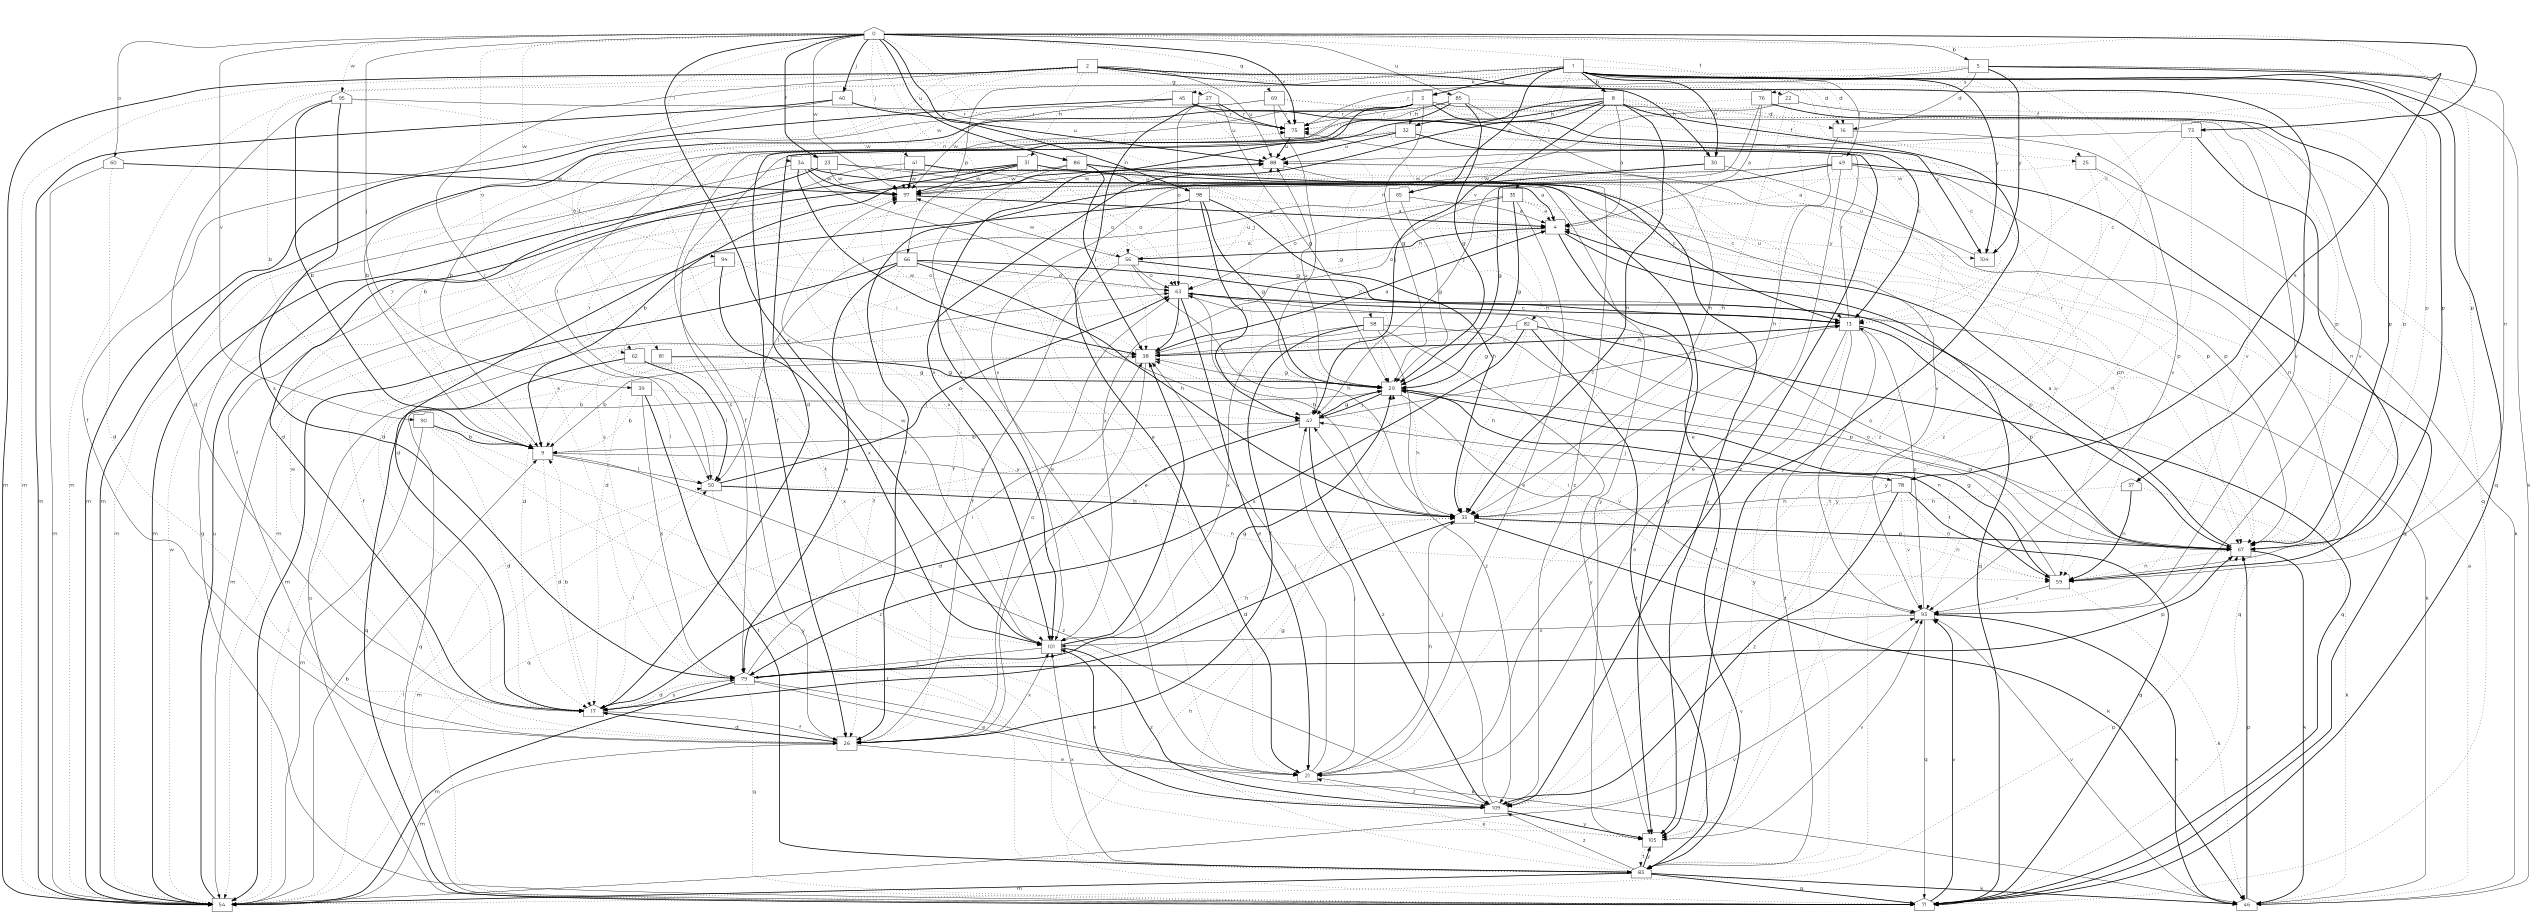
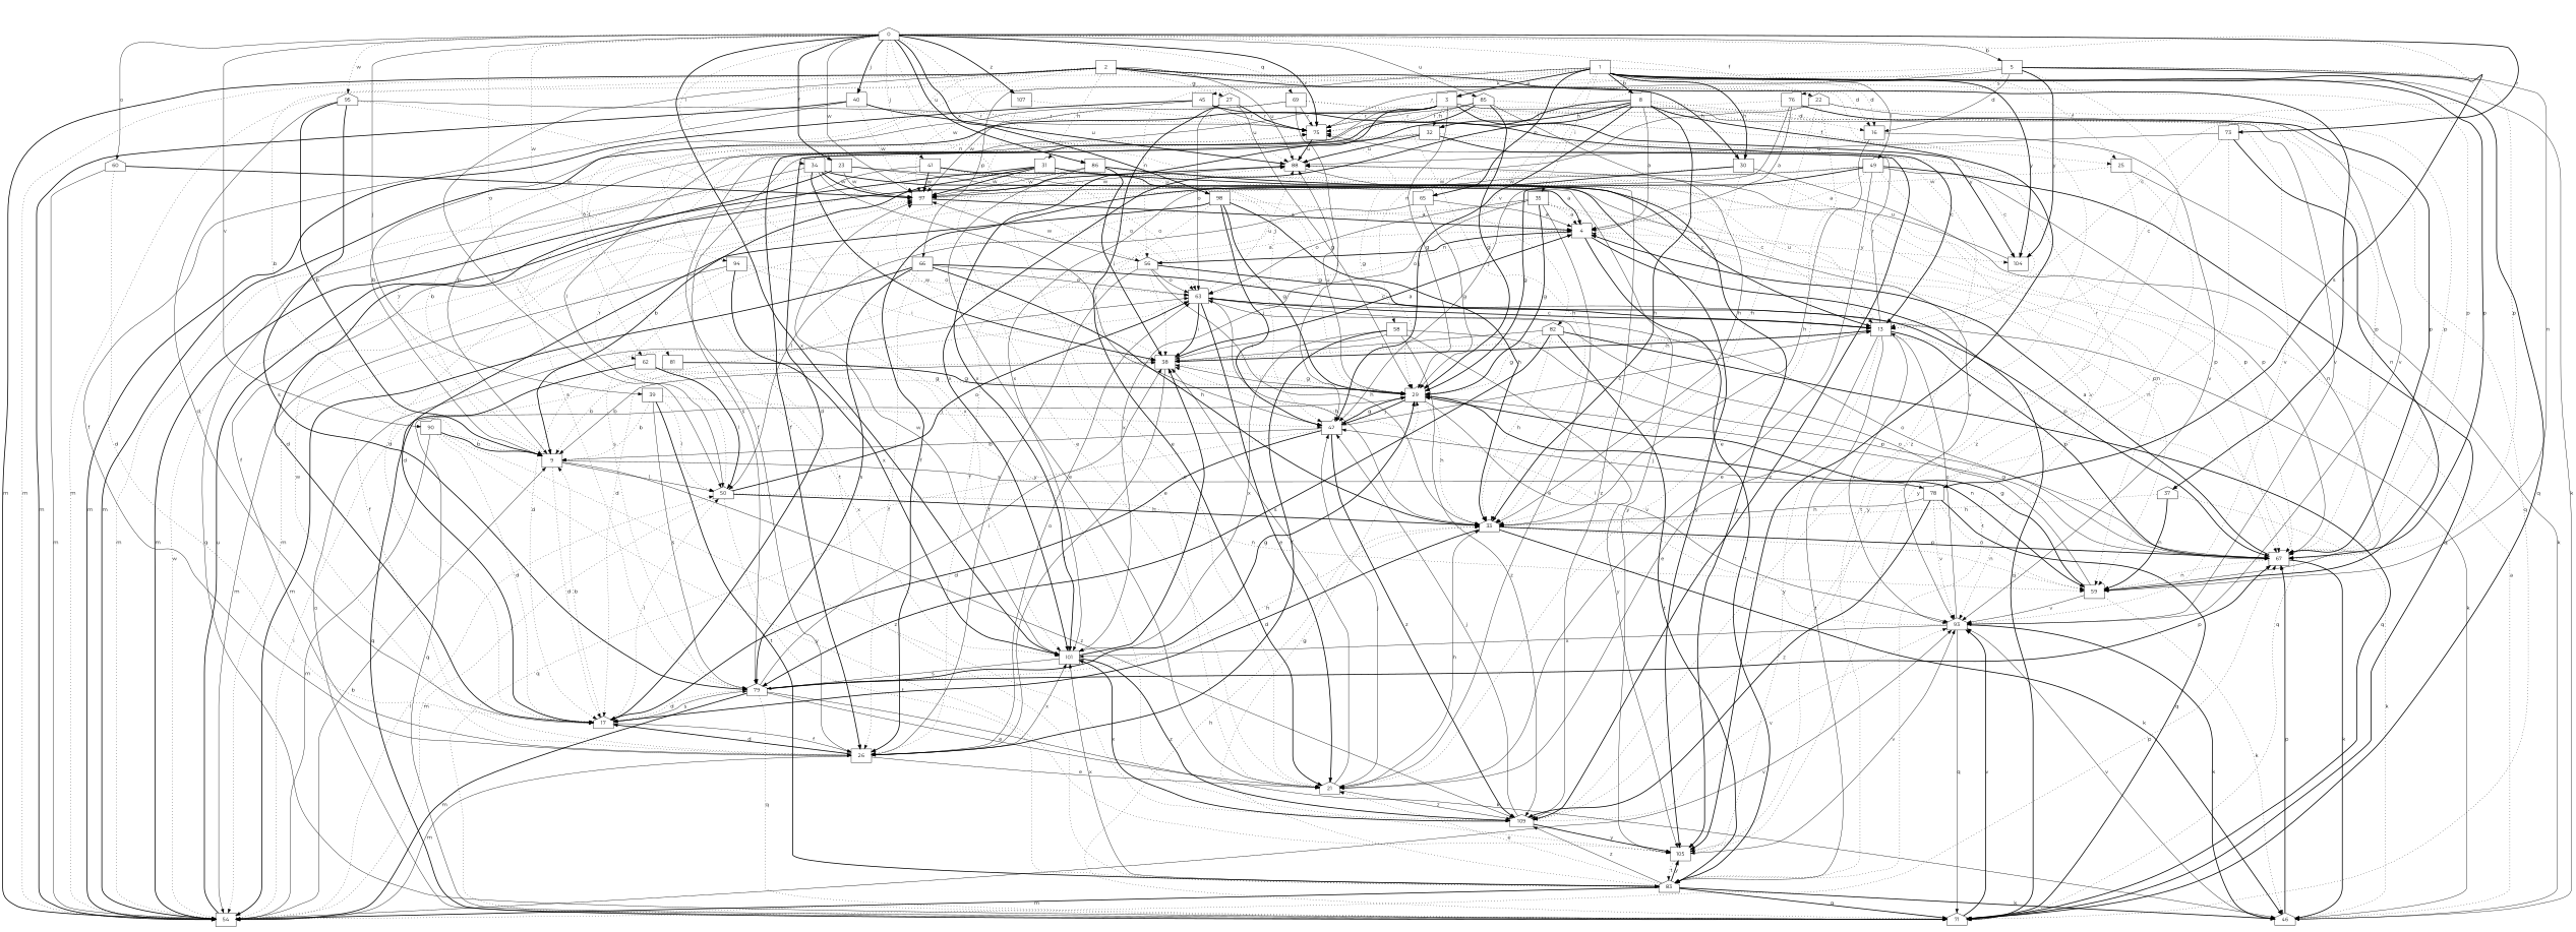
  strict digraph {
    fontname=Montserrat
    node [fontname=Montserrat shape=box]
    edge [fontname=Montserrat style=dotted]
    0 [shape=house]
    5
    13
    22 [shape=house]
    23
    34 [shape=folder]
    39
    40 [shape=folder]
    41
    42 [shape=folder]
    56 [shape=house]
    60 [shape=house]
    62 [shape=folder]
    69
    73 [shape=folder]
    75 [shape=folder]
    85 [shape=house]
    86
    90 [shape=folder]
    94
    95 [shape=house]
    97 [shape=folder]
    98
    101
+   107
    16
    54
    67 [shape=folder]
    104
    109 [shape=house]
    58
    59 [shape=folder]
    76 [shape=folder]
    78 [shape=folder]
    71 [shape=house]
    83 [shape=house]
    88 [shape=house]
    93 [shape=house]
    105 [shape=folder]
    21 [shape=house]
    38
    33 [shape=house]
    17 [shape=house]
    4 [shape=folder]
    9
    50 [shape=house]
    79 [shape=house]
    26
    63 [shape=folder]
    29 [shape=folder]
    1
    3 [shape=folder]
    8 [shape=folder]
    25
    30
    35
    45
    46 [shape=house]
    49 [shape=folder]
    65 [shape=folder]
    66
    n62 [label=82 shape=house]
    32
    2
    27 [shape=house]
    31 [shape=folder]
    37 [shape=house]
    81
    0 -> 5 [label=b style=solid]
    0 -> 13 [label=c]
    0 -> 22 [label=f]
    0 -> 23 [label=f style=bold]
    0 -> 34 [label=i]
    0 -> 39 [label=j style=solid]
    0 -> 40 [label=j style=bold]
    0 -> 41 [label=j]
    0 -> 42 [label=j]
    0 -> 56 [label=n]
    0 -> 60 [label=o style=solid]
    0 -> 62 [label=o]
    0 -> 69 [label=q]
    0 -> 73 [label=r style=bold]
    0 -> 75 [label=r style=bold]
    0 -> 85 [label=u style=solid]
    0 -> 86 [label=u style=bold]
    0 -> 90 [label=v style=solid]
    0 -> 94 [label=w]
    0 -> 95 [label=w]
    0 -> 97 [label=w style=solid]
    0 -> 98 [label=x style=bold]
    0 -> 101 [label=x style=bold]
+   0 -> 107 [label=z style=bold]
    5 -> 75 [label=r style=solid]
    5 -> 16 [label=d style=solid]
    5 -> 54 [label=m]
    5 -> 67 [label=p]
    5 -> 104 [label=y style=bold]
    5 -> 109 [label=z]
    5 -> 58 [label=n]
    5 -> 59 [label=n style=solid]
    5 -> 76 [label=s]
    5 -> 78 [label=s style=bold]
    13 -> 75 [label=r style=solid]
    13 -> 67 [label=p style=bold]
    13 -> 71 [label=q]
    13 -> 83 [label=t style=solid]
    13 -> 88 [label=u]
    13 -> 93 [label=v style=solid]
    13 -> 105 [label=y]
    13 -> 21 [label=e style=solid]
    13 -> 38 [label=i style=bold]
    22 -> 75 [label=r]
    22 -> 101 [label=x style=solid]
    22 -> 67 [label=p]
    22 -> 93 [label=v style=solid]
    22 -> 21 [label=e]
    22 -> 33 [label=h]
    23 -> 97 [label=w style=solid]
    23 -> 54 [label=m]
    23 -> 93 [label=v style=solid]
    23 -> 105 [label=y style=solid]
    23 -> 17 [label=d style=bold]
    34 -> 42 [label=j style=solid]
    34 -> 97 [label=w style=bold]
    34 -> 71 [label=q style=solid]
    34 -> 38 [label=i style=bold]
    34 -> 4 [label=a style=bold]
    39 -> 42 [label=j]
    39 -> 83 [label=t style=bold]
    39 -> 9 [label=b]
    39 -> 50 [label=l]
    39 -> 79 [label=s style=solid]
    40 -> 75 [label=r]
    40 -> 97 [label=w]
    40 -> 54 [label=m style=bold]
    40 -> 88 [label=u style=bold]
    40 -> 26 [label=f style=solid]
    41 -> 13 [label=c]
    41 -> 97 [label=w style=bold]
    41 -> 105 [label=y style=bold]
    41 -> 17 [label=d]
    41 -> 26 [label=f style=solid]
    41 -> 63 [label=o]
    42 -> 13 [label=c style=solid]
    42 -> 109 [label=z style=bold]
    42 -> 71 [label=q]
    42 -> 17 [label=d style=bold]
    42 -> 9 [label=b style=solid]
    42 -> 29 [label=g style=bold]
    56 -> 97 [label=w style=solid]
    56 -> 67 [label=p style=bold]
    56 -> 38 [label=i]
    56 -> 33 [label=h style=solid]
    56 -> 17 [label=d]
    56 -> 4 [label=a]
    56 -> 26 [label=f style=solid]
    56 -> 63 [label=o style=solid]
    60 -> 97 [label=w style=bold]
    60 -> 54 [label=m style=solid]
    60 -> 17 [label=d]
    62 -> 101 [label=x]
    62 -> 71 [label=q style=bold]
    62 -> 50 [label=l style=bold]
    62 -> 29 [label=g]
    69 -> 42 [label=j style=solid]
    69 -> 75 [label=r style=solid]
    69 -> 93 [label=v]
    69 -> 33 [label=h]
    69 -> 9 [label=b style=solid]
    69 -> 79 [label=s]
    73 -> 13 [label=c]
    73 -> 59 [label=n style=bold]
    73 -> 88 [label=u style=solid]
    73 -> 105 [label=y]
    75 -> 88 [label=u style=bold]
    75 -> 29 [label=g]
    85 -> 75 [label=r style=solid]
    85 -> 71 [label=q]
    85 -> 33 [label=h style=solid]
    85 -> 9 [label=b style=solid]
    85 -> 26 [label=f style=bold]
    85 -> 29 [label=g style=bold]
    86 -> 13 [label=c style=bold]
    86 -> 97 [label=w style=solid]
    86 -> 59 [label=n]
    86 -> 21 [label=e style=solid]
    86 -> 38 [label=i style=bold]
    90 -> 54 [label=m style=solid]
    90 -> 109 [label=z]
    90 -> 105 [label=y]
    90 -> 17 [label=d]
    90 -> 9 [label=b style=bold]
    94 -> 101 [label=x style=bold]
    94 -> 54 [label=m style=solid]
    94 -> 38 [label=i]
    94 -> 26 [label=f]
    94 -> 63 [label=o]
    95 -> 75 [label=r style=solid]
    95 -> 105 [label=y]
    95 -> 17 [label=d style=solid]
    95 -> 9 [label=b style=bold]
    95 -> 79 [label=s style=bold]
    97 -> 88 [label=u]
    97 -> 4 [label=a style=bold]
    98 -> 42 [label=j style=bold]
    98 -> 21 [label=e]
    98 -> 33 [label=h style=bold]
    98 -> 17 [label=d style=bold]
    98 -> 4 [label=a]
    98 -> 79 [label=s]
    98 -> 29 [label=g style=bold]
    101 -> 97 [label=w style=solid]
    101 -> 109 [label=z style=bold]
    101 -> 38 [label=i style=bold]
    101 -> 79 [label=s style=solid]
+   107 -> 75 [label=r]
+   107 -> 21 [label=e]
    16 -> 93 [label=v style=solid]
    16 -> 33 [label=h style=solid]
    54 -> 97 [label=w]
    54 -> 67 [label=p]
    54 -> 88 [label=u style=bold]
    54 -> 93 [label=v style=solid]
    54 -> 38 [label=i]
    54 -> 9 [label=b style=solid]
    54 -> 50 [label=l]
    67 -> 59 [label=n]
    67 -> 4 [label=a style=bold]
    67 -> 63 [label=o style=solid]
    67 -> 29 [label=g style=solid]
    67 -> 46 [label=k style=bold]
    104 -> 88 [label=u style=solid]
    109 -> 42 [label=j style=solid]
    109 -> 101 [label=x style=bold]
    109 -> 93 [label=v]
    109 -> 105 [label=y style=bold]
    58 -> 101 [label=x style=solid]
    58 -> 67 [label=p style=solid]
    58 -> 109 [label=z style=solid]
    58 -> 105 [label=y style=solid]
    58 -> 38 [label=i style=solid]
    58 -> 26 [label=f style=bold]
    59 -> 93 [label=v style=solid]
    59 -> 63 [label=o style=solid]
    59 -> 29 [label=g style=bold]
    59 -> 46 [label=k]
    76 -> 42 [label=j style=solid]
    76 -> 75 [label=r]
    76 -> 67 [label=p style=bold]
    76 -> 4 [label=a style=solid]
    78 -> 42 [label=j style=solid]
    78 -> 75 [label=r]
    78 -> 109 [label=z style=bold]
    78 -> 59 [label=n]
    78 -> 71 [label=q style=bold]
    78 -> 93 [label=v]
    78 -> 33 [label=h style=solid]
    71 -> 93 [label=v style=bold]
    71 -> 33 [label=h]
    71 -> 63 [label=o style=solid]
    83 -> 101 [label=x style=solid]
    83 -> 54 [label=m style=bold]
    83 -> 109 [label=z style=solid]
    83 -> 71 [label=q style=bold]
    83 -> 105 [label=y style=bold]
    83 -> 21 [label=e]
    83 -> 29 [label=g]
    83 -> 46 [label=k style=bold]
    88 -> 97 [label=w style=solid]
    88 -> 109 [label=z style=solid]
    93 -> 13 [label=c style=solid]
    93 -> 101 [label=x style=solid]
    93 -> 71 [label=q style=solid]
    93 -> 38 [label=i]
    93 -> 46 [label=k style=bold]
    105 -> 83 [label=t]
    105 -> 93 [label=v style=solid]
    21 -> 42 [label=j style=solid]
    21 -> 109 [label=z style=solid]
    21 -> 38 [label=i style=solid]
    21 -> 33 [label=h style=solid]
    38 -> 13 [label=c]
    38 -> 97 [label=w]
    38 -> 4 [label=a style=bold]
    38 -> 9 [label=b style=solid]
    38 -> 26 [label=f style=solid]
    38 -> 29 [label=g]
    33 -> 67 [label=p style=bold]
    33 -> 59 [label=n]
    33 -> 17 [label=d style=bold]
    33 -> 46 [label=k style=bold]
    17 -> 9 [label=b]
    17 -> 50 [label=l]
    17 -> 79 [label=s style=solid]
    17 -> 26 [label=f style=solid]
    4 -> 56 [label=n style=bold]
    4 -> 104 [label=y]
    4 -> 71 [label=q style=bold]
    4 -> 83 [label=t style=bold]
    4 -> 63 [label=o]
    9 -> 75 [label=r]
    9 -> 109 [label=z style=solid]
    9 -> 78 [label=s style=solid]
    9 -> 17 [label=d]
    9 -> 50 [label=l style=solid]
    50 -> 75 [label=r]
    50 -> 54 [label=m]
    50 -> 59 [label=n]
    50 -> 83 [label=t]
    50 -> 33 [label=h style=bold]
    50 -> 63 [label=o style=bold]
    79 -> 54 [label=m style=bold]
    79 -> 67 [label=p style=bold]
    79 -> 71 [label=q]
    79 -> 21 [label=e style=solid]
    79 -> 38 [label=i style=solid]
    79 -> 33 [label=h]
    79 -> 17 [label=d]
    79 -> 29 [label=g style=bold]
    79 -> 46 [label=k style=solid]
    26 -> 97 [label=w]
    26 -> 101 [label=x style=solid]
    26 -> 54 [label=m style=solid]
    26 -> 21 [label=e style=solid]
    26 -> 17 [label=d style=bold]
    26 -> 63 [label=o style=solid]
    63 -> 13 [label=c style=bold]
    63 -> 88 [label=u]
    63 -> 21 [label=e style=bold]
    63 -> 38 [label=i style=bold]
    63 -> 33 [label=h style=solid]
    63 -> 17 [label=d]
    63 -> 46 [label=k style=solid]
    29 -> 42 [label=j style=bold]
    29 -> 59 [label=n style=bold]
    29 -> 71 [label=q style=solid]
    29 -> 88 [label=u style=solid]
    29 -> 93 [label=v style=solid]
    29 -> 38 [label=i style=solid]
    29 -> 33 [label=h]
    1 -> 56 [label=n]
    1 -> 97 [label=w]
    1 -> 16 [label=d]
    1 -> 54 [label=m]
    1 -> 67 [label=p style=bold]
    1 -> 104 [label=y style=bold]
    1 -> 71 [label=q style=bold]
    1 -> 3 [label=a style=bold]
    1 -> 8 [label=b style=bold]
    1 -> 25 [label=f]
    1 -> 30 [label=h style=bold]
    1 -> 35 [label=i]
    1 -> 45 [label=k]
    1 -> 46 [label=k style=solid]
    1 -> 49 [label=l style=solid]
    1 -> 65 [label=p style=bold]
    1 -> 66 [label=p style=solid]
    1 -> n62 [label=v]
    3 -> 75 [label=r]
    3 -> 101 [label=x style=bold]
    3 -> 54 [label=m style=bold]
    3 -> 67 [label=p]
    3 -> 104 [label=y style=bold]
    3 -> 93 [label=v style=solid]
    3 -> 50 [label=l style=solid]
    3 -> 26 [label=f style=solid]
    3 -> 29 [label=g style=solid]
    3 -> 25 [label=f]
    3 -> 32 [label=h]
    8 -> 13 [label=c]
    8 -> 42 [label=j style=bold]
    8 -> 101 [label=x style=bold]
    8 -> 16 [label=d]
    8 -> 105 [label=y style=bold]
    8 -> 33 [label=h style=bold]
    8 -> 17 [label=d style=bold]
    8 -> 4 [label=a style=solid]
    8 -> 32 [label=h style=bold]
    25 -> 97 [label=w]
    25 -> 83 [label=t]
    25 -> 105 [label=y]
    25 -> 46 [label=k style=solid]
    30 -> 97 [label=w]
    30 -> 67 [label=p]
    30 -> 59 [label=n style=solid]
    30 -> 33 [label=h]
    30 -> 26 [label=f style=bold]
    35 -> 101 [label=x style=solid]
    35 -> 67 [label=p]
    35 -> 59 [label=n]
    35 -> 21 [label=e style=solid]
    35 -> 4 [label=a]
    35 -> 26 [label=f]
    35 -> 63 [label=o style=solid]
    35 -> 29 [label=g style=bold]
    45 -> 13 [label=c style=bold]
    45 -> 75 [label=r style=solid]
    45 -> 97 [label=w style=solid]
    45 -> 54 [label=m style=bold]
    46 -> 67 [label=p style=bold]
    46 -> 93 [label=v style=solid]
    46 -> 4 [label=a]
    49 -> 97 [label=w style=solid]
    49 -> 54 [label=m]
    49 -> 67 [label=p style=solid]
    49 -> 71 [label=q style=bold]
    49 -> 93 [label=v]
    49 -> 21 [label=e style=solid]
    49 -> 4 [label=a]
    49 -> 29 [label=g style=bold]
    65 -> 4 [label=a style=solid]
    65 -> 50 [label=l style=solid]
    65 -> 29 [label=g style=solid]
    66 -> 13 [label=c style=bold]
    66 -> 54 [label=m style=bold]
    66 -> 33 [label=h style=bold]
    66 -> 79 [label=s style=bold]
    66 -> 26 [label=f]
    66 -> 63 [label=o style=solid]
    n62 -> 71 [label=q style=bold]
    n62 -> 83 [label=t style=bold]
    n62 -> 38 [label=i style=solid]
    n62 -> 33 [label=h]
    n62 -> 79 [label=s style=bold]
    n62 -> 29 [label=g]
    32 -> 109 [label=z style=bold]
    32 -> 83 [label=t]
    32 -> 88 [label=u style=bold]
    32 -> 9 [label=b]
    32 -> 79 [label=s style=solid]
    2 -> 62 [label=o]
    2 -> 16 [label=d]
    2 -> 54 [label=m style=bold]
    2 -> 67 [label=p]
    2 -> 109 [label=z]
    2 -> 83 [label=t]
    2 -> 88 [label=u style=solid]
    2 -> 9 [label=b]
    2 -> 50 [label=l style=solid]
    2 -> 30 [label=h style=bold]
    2 -> 27 [label=g]
    2 -> 31 [label=h]
    2 -> 37 [label=i style=bold]
    2 -> 81 [label=t]
    27 -> 75 [label=r style=bold]
    27 -> 88 [label=u]
    27 -> 21 [label=e style=bold]
    27 -> 63 [label=o style=solid]
    27 -> 29 [label=g style=solid]
    31 -> 97 [label=w style=bold]
    31 -> 101 [label=x]
    31 -> 54 [label=m style=bold]
    31 -> 67 [label=p]
    31 -> 105 [label=y style=bold]
    31 -> 21 [label=e]
    31 -> 9 [label=b style=bold]
    31 -> 63 [label=o]
    31 -> 29 [label=g]
    37 -> 59 [label=n style=bold]
    37 -> 33 [label=h]
    37 -> 46 [label=k]
    81 -> 9 [label=b]
    81 -> 29 [label=g style=bold]
  }
